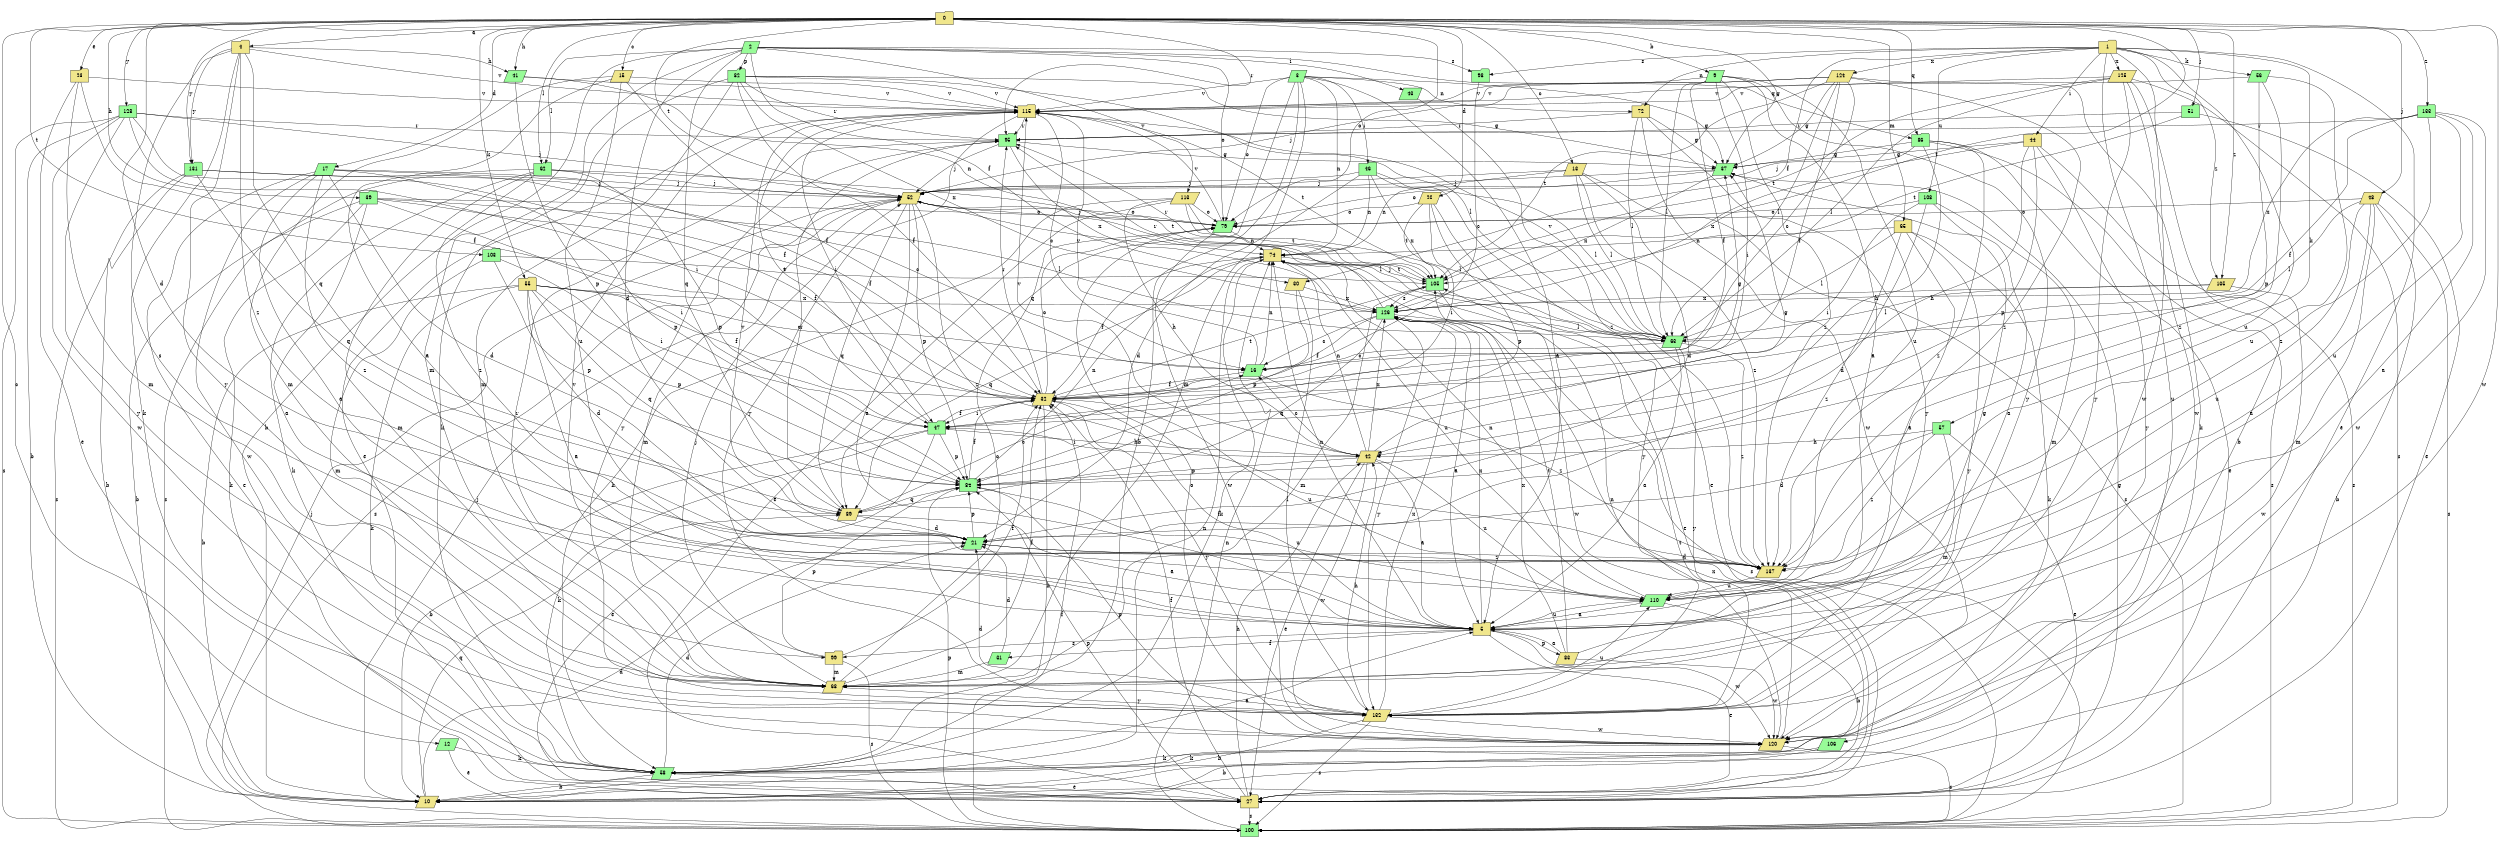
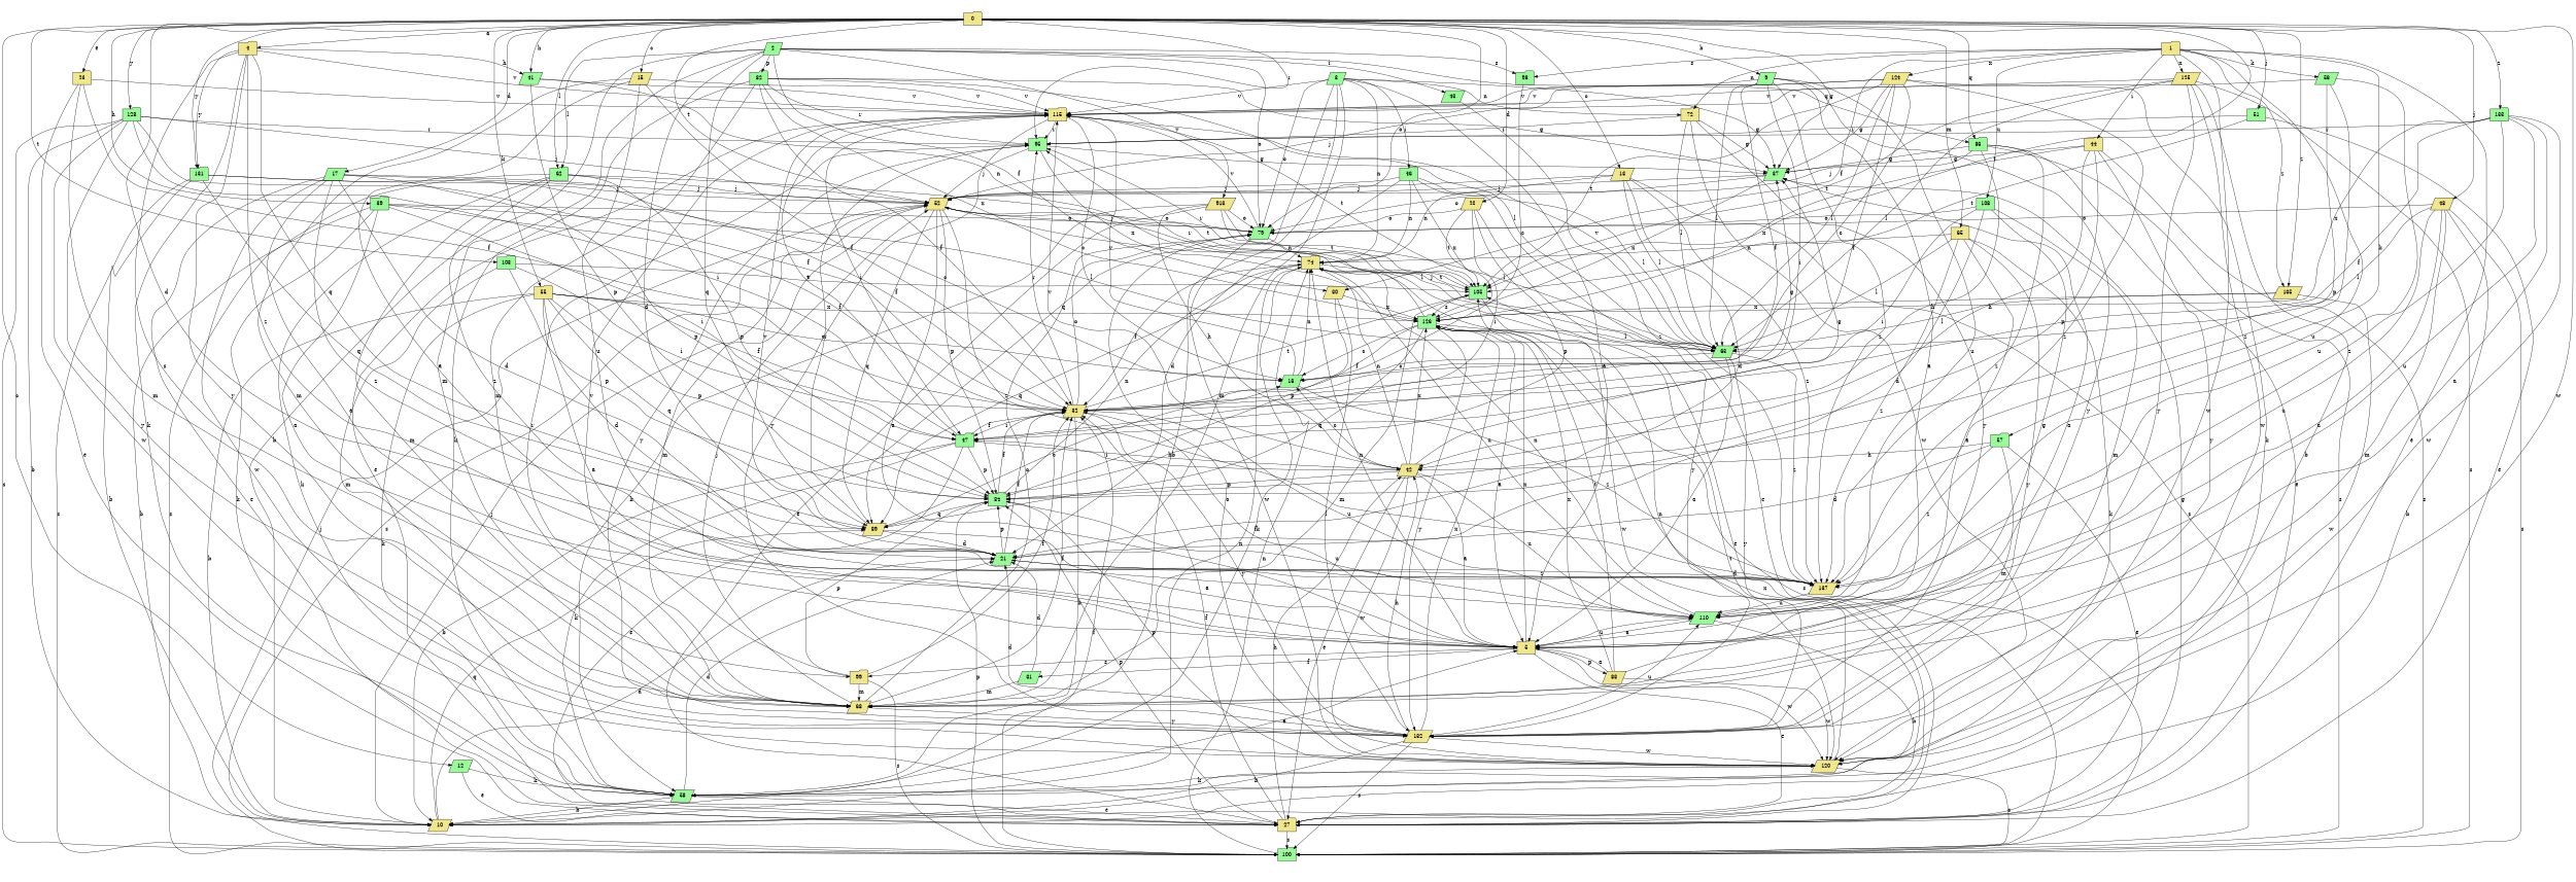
  strict digraph {
    node [fillcolor=palegreen shape=parallelogram style=filled]
    0 [fillcolor=khaki shape=folder]
    4 [fillcolor=khaki shape=folder]
    9
    12
    13 [fillcolor=khaki]
    15 [fillcolor=khaki]
    17
    20 [fillcolor=khaki]
    21
    23 [fillcolor=khaki shape=folder]
    37
    39 [shape=folder]
    41
    48 [fillcolor=khaki]
    51 [shape=folder]
    52 [fillcolor=khaki]
    55 [fillcolor=khaki shape=folder]
    62 [shape=folder]
    65 [fillcolor=khaki shape=folder]
    79
    86 [shape=folder]
    95 [shape=folder]
    103 [shape=folder]
    105 [shape=folder]
    120 [fillcolor=khaki]
    128 [shape=folder]
    131 [shape=folder]
    133 [shape=folder]
    135 [fillcolor=khaki]
    89 [fillcolor=khaki]
    115 [fillcolor=khaki shape=folder]
    58
    99 [fillcolor=khaki shape=folder]
    132 [fillcolor=khaki]
    137 [fillcolor=khaki]
    110
    5 [fillcolor=khaki shape=folder]
    32 [fillcolor=khaki]
    47 [shape=folder]
    63
    27 [fillcolor=khaki shape=folder]
    74 [fillcolor=khaki shape=folder]
    100 [shape=folder]
    68 [fillcolor=khaki]
    84 [shape=folder]
    126 [shape=folder]
    10 [fillcolor=khaki]
    16
    42 [fillcolor=khaki]
    1 [fillcolor=khaki shape=folder]
    30 [fillcolor=khaki]
    44 [fillcolor=khaki shape=folder]
    56
    57 [shape=folder]
    72 [fillcolor=khaki shape=folder]
    98 [shape=folder]
-   106
    108 [shape=folder]
    124 [fillcolor=khaki]
    125 [fillcolor=khaki]
    2
    n62 [label=43]
    82 [shape=folder]
-   113 [fillcolor=khaki]
+   113 [fillcolor=khaki label=913]
    3
    46 [shape=folder]
    31
    83 [fillcolor=khaki]
    0 -> 4 [label=a]
    0 -> 9 [label=b]
    0 -> 12 [label=c]
    0 -> 13 [label=c]
    0 -> 15 [label=c]
    0 -> 17 [label=d]
    0 -> 20 [label=d]
    0 -> 21 [label=d]
    0 -> 23 [label=e]
    0 -> 37 [label=g]
    0 -> 39 [label=h]
    0 -> 41 [label=h]
    0 -> 48 [label=j]
    0 -> 51 [label=j]
    0 -> 52 [label=t]
    0 -> 55 [label=k]
    0 -> 62 [label=l]
    0 -> 65 [label=m]
    0 -> 79 [label=o]
    0 -> 86 [label=q]
    0 -> 95 [label=r]
    0 -> 103 [label=t]
    0 -> 105 [label=t]
    0 -> 120 [label=w]
    0 -> 128 [label=y]
    0 -> 131 [label=y]
    0 -> 133 [label=z]
    0 -> 135 [label=z]
    4 -> 41 [label=h]
    4 -> 131 [label=y]
    4 -> 89 [label=q]
    4 -> 115 [label=v]
    4 -> 58 [label=k]
    4 -> 99 [label=s]
    4 -> 132 [label=y]
    4 -> 137 [label=z]
    9 -> 115 [label=v]
    9 -> 132 [label=y]
    9 -> 137 [label=z]
    9 -> 110 [label=u]
    9 -> 5 [label=a]
    9 -> 32 [label=f]
    9 -> 47 [label=i]
    9 -> 63 [label=l]
    12 -> 58 [label=k]
    12 -> 27 [label=e]
    13 -> 21 [label=d]
    13 -> 52 [label=j]
    13 -> 137 [label=z]
    13 -> 63 [label=l]
    13 -> 74 [label=n]
    13 -> 100 [label=s]
    15 -> 115 [label=v]
    15 -> 110 [label=u]
    15 -> 5 [label=a]
    15 -> 32 [label=f]
    15 -> 68 [label=m]
    17 -> 21 [label=d]
    17 -> 52 [label=j]
    17 -> 120 [label=w]
    17 -> 137 [label=z]
    17 -> 5 [label=a]
    17 -> 32 [label=f]
    17 -> 27 [label=e]
    17 -> 84 [label=p]
    20 -> 79 [label=o]
    20 -> 105 [label=t]
    20 -> 132 [label=y]
    20 -> 47 [label=i]
    20 -> 84 [label=p]
    21 -> 115 [label=v]
    21 -> 137 [label=z]
-   16 -> 32 [label=f]
+   21 -> 32 [label=f]
    21 -> 84 [label=p]
    23 -> 115 [label=v]
    23 -> 32 [label=f]
    23 -> 27 [label=e]
    23 -> 68 [label=m]
    37 -> 52 [label=j]
    37 -> 79 [label=o]
    37 -> 126 [label=x]
    39 -> 79 [label=o]
    39 -> 58 [label=k]
    39 -> 5 [label=a]
    39 -> 32 [label=f]
    39 -> 47 [label=i]
    39 -> 63 [label=l]
    39 -> 10 [label=b]
    41 -> 115 [label=v]
    41 -> 74 [label=n]
    41 -> 84 [label=p]
    48 -> 79 [label=o]
    48 -> 110 [label=u]
    48 -> 5 [label=a]
    48 -> 63 [label=l]
    48 -> 100 [label=s]
    48 -> 68 [label=m]
    48 -> 10 [label=b]
    51 -> 95 [label=r]
    51 -> 105 [label=t]
    51 -> 27 [label=e]
    52 -> 79 [label=o]
    52 -> 89 [label=q]
    52 -> 137 [label=z]
    52 -> 5 [label=a]
    52 -> 63 [label=l]
    52 -> 100 [label=s]
    52 -> 68 [label=m]
    52 -> 84 [label=p]
    55 -> 21 [label=d]
    55 -> 89 [label=q]
    55 -> 58 [label=k]
    55 -> 5 [label=a]
    55 -> 32 [label=f]
    55 -> 84 [label=p]
    55 -> 126 [label=x]
    55 -> 10 [label=b]
    55 -> 16 [label=c]
    62 -> 52 [label=j]
    62 -> 105 [label=t]
    62 -> 58 [label=k]
    62 -> 137 [label=z]
    62 -> 100 [label=s]
    62 -> 68 [label=m]
    62 -> 84 [label=p]
    65 -> 58 [label=k]
    65 -> 132 [label=y]
    65 -> 137 [label=z]
    65 -> 5 [label=a]
    65 -> 63 [label=l]
    65 -> 74 [label=n]
    79 -> 52 [label=j]
    79 -> 120 [label=w]
    79 -> 115 [label=v]
    79 -> 74 [label=n]
    86 -> 37 [label=g]
    86 -> 52 [label=j]
    86 -> 137 [label=z]
    86 -> 27 [label=e]
    86 -> 100 [label=s]
    86 -> 42 [label=h]
    95 -> 37 [label=g]
    95 -> 52 [label=j]
    95 -> 132 [label=y]
    95 -> 126 [label=x]
    103 -> 105 [label=t]
    103 -> 47 [label=i]
    103 -> 68 [label=m]
    103 -> 84 [label=p]
    105 -> 95 [label=r]
    105 -> 120 [label=w]
    105 -> 68 [label=m]
    105 -> 126 [label=s]
    120 -> 79 [label=o]
    120 -> 58 [label=k]
    120 -> 74 [label=n]
    120 -> 100 [label=s]
    120 -> 84 [label=p]
    128 -> 52 [label=j]
    128 -> 95 [label=r]
    128 -> 120 [label=w]
    128 -> 132 [label=y]
    128 -> 32 [label=f]
    128 -> 47 [label=i]
    128 -> 100 [label=s]
    128 -> 10 [label=b]
    131 -> 52 [label=j]
    131 -> 89 [label=q]
    131 -> 100 [label=s]
    131 -> 10 [label=b]
    131 -> 16 [label=c]
    133 -> 95 [label=r]
    133 -> 120 [label=w]
    133 -> 137 [label=z]
    133 -> 110 [label=u]
    133 -> 5 [label=a]
    133 -> 32 [label=f]
    133 -> 126 [label=x]
    135 -> 120 [label=w]
    135 -> 63 [label=l]
    135 -> 126 [label=x]
    89 -> 21 [label=d]
    89 -> 95 [label=r]
    89 -> 5 [label=a]
    89 -> 16 [label=c]
    115 -> 95 [label=r]
    115 -> 105 [label=t]
    115 -> 132 [label=y]
    115 -> 47 [label=i]
    115 -> 27 [label=e]
    115 -> 16 [label=c]
    58 -> 21 [label=d]
    58 -> 5 [label=a]
    58 -> 27 [label=e]
    58 -> 10 [label=b]
    99 -> 115 [label=v]
    99 -> 32 [label=f]
    99 -> 100 [label=s]
    99 -> 68 [label=m]
    99 -> 84 [label=p]
    132 -> 21 [label=d]
    132 -> 120 [label=w]
    132 -> 110 [label=u]
    132 -> 100 [label=s]
    132 -> 126 [label=x]
    132 -> 10 [label=b]
    132 -> 42 [label=h]
    137 -> 21 [label=d]
    137 -> 110 [label=u]
    110 -> 5 [label=a]
    110 -> 74 [label=n]
    110 -> 10 [label=b]
    5 -> 120 [label=w]
    5 -> 99 [label=s]
    5 -> 110 [label=u]
    5 -> 32 [label=f]
    5 -> 27 [label=e]
    5 -> 74 [label=n]
    5 -> 126 [label=x]
    5 -> 31 [label=f]
    5 -> 83 [label=p]
    32 -> 37 [label=g]
    32 -> 79 [label=o]
    32 -> 95 [label=r]
    32 -> 105 [label=t]
    32 -> 58 [label=k]
    32 -> 132 [label=y]
    32 -> 110 [label=u]
    32 -> 47 [label=i]
    47 -> 115 [label=v]
    47 -> 58 [label=k]
    47 -> 32 [label=f]
    47 -> 27 [label=e]
    47 -> 84 [label=p]
    47 -> 10 [label=b]
    47 -> 42 [label=h]
    63 -> 52 [label=j]
    63 -> 115 [label=v]
    63 -> 132 [label=y]
    63 -> 137 [label=z]
    63 -> 5 [label=a]
    63 -> 16 [label=c]
    27 -> 37 [label=g]
    27 -> 105 [label=t]
    27 -> 32 [label=f]
    27 -> 100 [label=s]
    27 -> 84 [label=p]
    27 -> 42 [label=h]
    74 -> 105 [label=t]
    74 -> 89 [label=q]
    74 -> 58 [label=k]
    74 -> 110 [label=u]
    74 -> 32 [label=f]
    74 -> 27 [label=e]
    100 -> 52 [label=j]
    100 -> 32 [label=f]
    100 -> 74 [label=n]
    100 -> 84 [label=p]
    100 -> 126 [label=x]
    68 -> 52 [label=j]
    68 -> 79 [label=o]
    68 -> 95 [label=r]
    68 -> 132 [label=y]
    68 -> 32 [label=f]
    84 -> 89 [label=q]
    84 -> 110 [label=u]
    84 -> 32 [label=f]
    84 -> 74 [label=n]
    126 -> 95 [label=r]
    126 -> 89 [label=q]
    126 -> 132 [label=y]
    126 -> 5 [label=a]
    126 -> 32 [label=f]
    126 -> 63 [label=l]
    126 -> 100 [label=s]
    126 -> 16 [label=c]
    10 -> 21 [label=d]
    10 -> 52 [label=j]
    10 -> 89 [label=q]
    10 -> 74 [label=n]
    16 -> 115 [label=v]
    16 -> 137 [label=z]
    16 -> 74 [label=n]
    42 -> 37 [label=g]
    42 -> 120 [label=w]
    42 -> 115 [label=v]
    42 -> 110 [label=u]
    42 -> 5 [label=a]
    42 -> 47 [label=i]
    42 -> 27 [label=e]
    42 -> 74 [label=n]
    42 -> 84 [label=p]
    42 -> 126 [label=x]
    42 -> 16 [label=c]
    1 -> 120 [label=w]
    1 -> 135 [label=z]
    1 -> 110 [label=u]
    1 -> 27 [label=e]
    1 -> 30 [label=f]
    1 -> 44 [label=i]
    1 -> 56 [label=k]
    1 -> 57 [label=k]
    1 -> 72 [label=n]
    1 -> 98 [label=s]
-   1 -> 106 [label=u]
    1 -> 108 [label=u]
    1 -> 124 [label=x]
    1 -> 125 [label=x]
    30 -> 132 [label=l]
    30 -> 84 [label=p]
    30 -> 126 [label=x]
    44 -> 37 [label=g]
    44 -> 132 [label=y]
    44 -> 100 [label=s]
    44 -> 84 [label=p]
    44 -> 126 [label=x]
    44 -> 42 [label=h]
    56 -> 115 [label=v]
    56 -> 137 [label=z]
    56 -> 110 [label=u]
    56 -> 84 [label=p]
    57 -> 21 [label=d]
    57 -> 137 [label=z]
    57 -> 27 [label=e]
    57 -> 68 [label=m]
    57 -> 42 [label=h]
    72 -> 37 [label=g]
    72 -> 95 [label=r]
    72 -> 120 [label=w]
    72 -> 132 [label=y]
    72 -> 63 [label=l]
    98 -> 16 [label=c]
-   106 -> 58 [label=k]
-   106 -> 10 [label=b]
    108 -> 21 [label=d]
    108 -> 79 [label=o]
    108 -> 5 [label=a]
    108 -> 47 [label=i]
    108 -> 68 [label=m]
    124 -> 37 [label=g]
    124 -> 52 [label=j]
    124 -> 105 [label=t]
    124 -> 115 [label=v]
    124 -> 58 [label=k]
    124 -> 137 [label=z]
    124 -> 32 [label=f]
    124 -> 63 [label=l]
    124 -> 16 [label=c]
    125 -> 105 [label=t]
    125 -> 120 [label=w]
    125 -> 115 [label=v]
    125 -> 132 [label=y]
    125 -> 63 [label=l]
    125 -> 100 [label=s]
    125 -> 10 [label=b]
    2 -> 21 [label=d]
    2 -> 62 [label=l]
    2 -> 79 [label=o]
    2 -> 86 [label=q]
    2 -> 89 [label=q]
    2 -> 68 [label=m]
    2 -> 10 [label=b]
    2 -> 30 [label=f]
    2 -> 98 [label=s]
    2 -> n62 [label=i]
    2 -> 82 [label=p]
    2 -> 113 [label=v]
    n62 -> 137 [label=z]
    82 -> 37 [label=g]
    82 -> 95 [label=r]
    82 -> 115 [label=v]
    82 -> 58 [label=k]
    82 -> 32 [label=f]
    82 -> 63 [label=l]
    82 -> 68 [label=m]
    82 -> 126 [label=x]
    113 -> 79 [label=o]
    113 -> 105 [label=t]
    113 -> 58 [label=k]
    113 -> 63 [label=l]
    113 -> 27 [label=e]
    113 -> 42 [label=h]
    3 -> 37 [label=g]
    3 -> 79 [label=o]
    3 -> 89 [label=q]
    3 -> 115 [label=v]
    3 -> 5 [label=a]
    3 -> 74 [label=n]
    3 -> 68 [label=m]
    3 -> 10 [label=b]
    3 -> 72 [label=n]
    3 -> 46 [label=i]
    46 -> 21 [label=d]
    46 -> 52 [label=j]
    46 -> 63 [label=l]
    46 -> 27 [label=e]
    46 -> 74 [label=n]
    46 -> 126 [label=x]
    31 -> 21 [label=d]
    31 -> 68 [label=m]
    83 -> 37 [label=g]
    83 -> 105 [label=t]
    83 -> 120 [label=w]
    83 -> 5 [label=a]
    83 -> 126 [label=x]
  }
